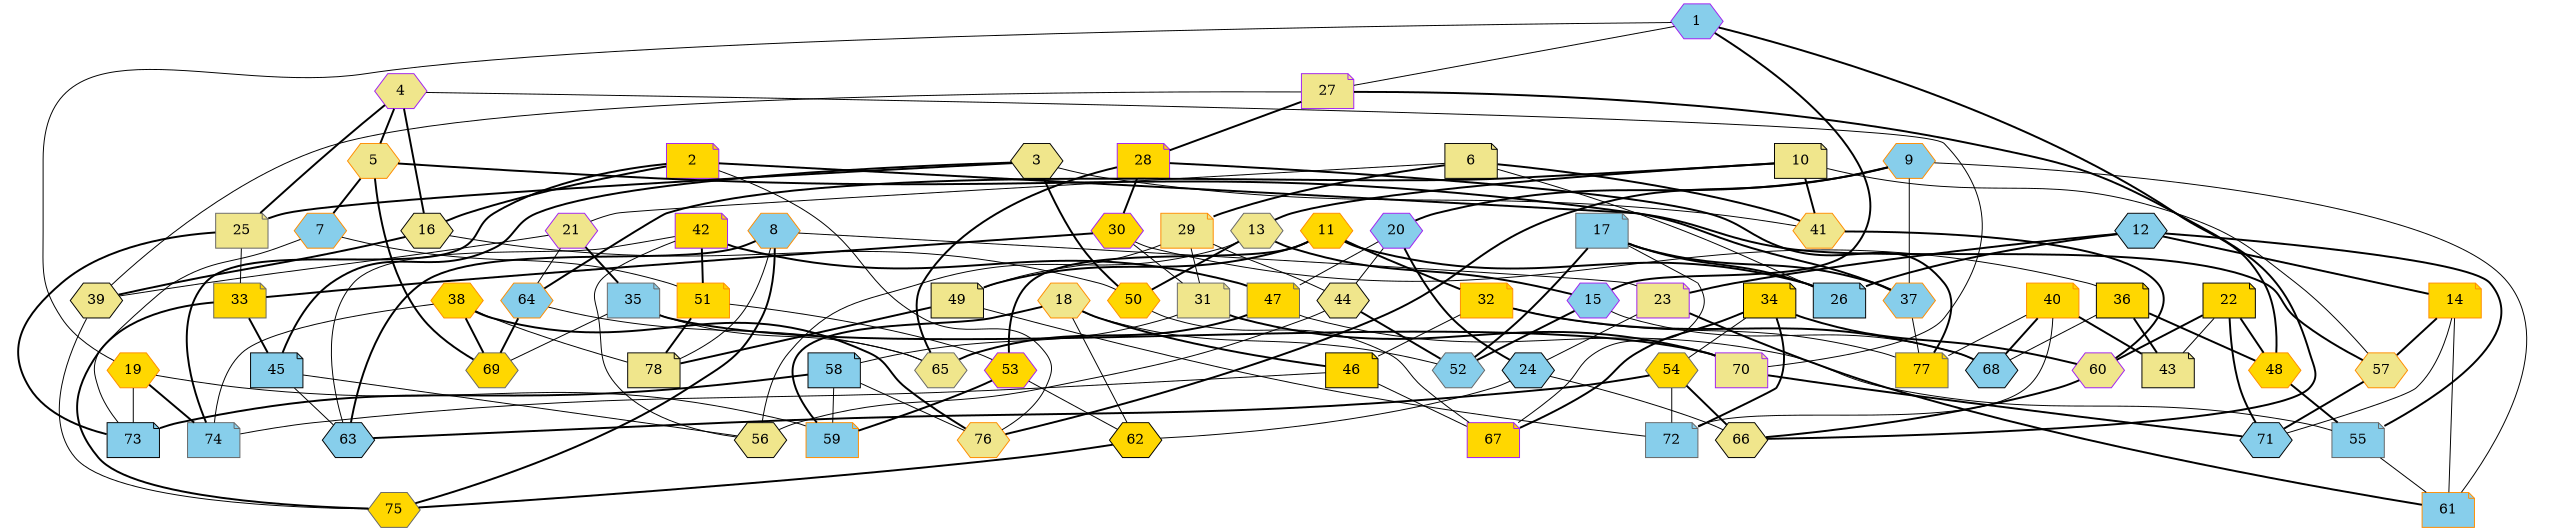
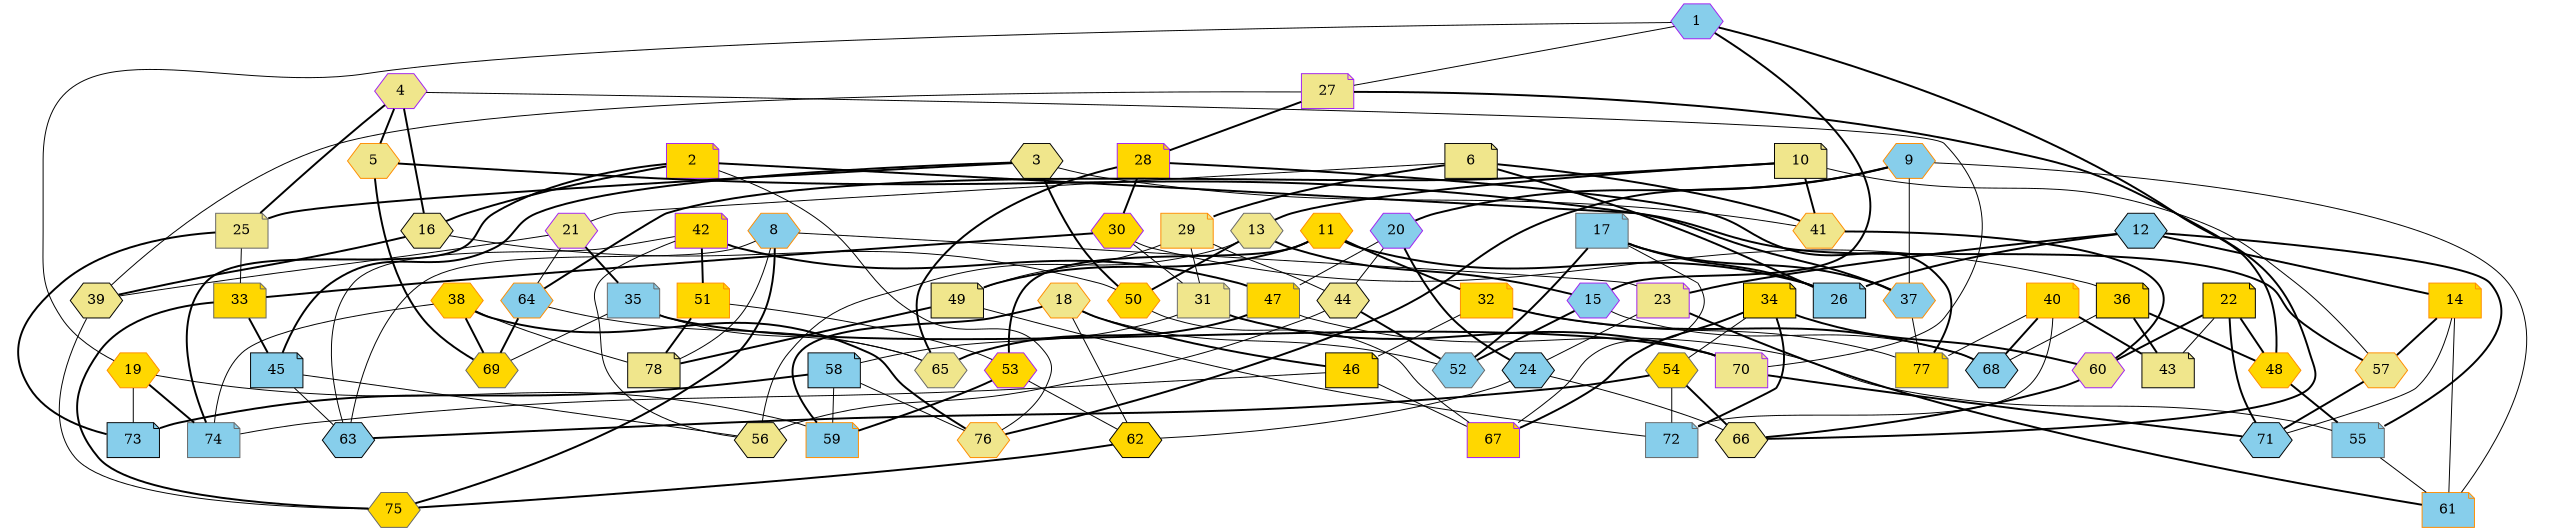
  graph {
    node [color=black fillcolor=khaki shape=hexagon style=filled]
    edge [style=bold]
    1 [color=purple fillcolor=skyblue]
    15 [color=purple fillcolor=skyblue]
    19 [color=darkorange fillcolor=gold]
    27 [color=purple shape=note]
    48 [color=darkorange fillcolor=gold]
    52 [color=gray40 fillcolor=skyblue]
    68 [fillcolor=skyblue]
    74 [color=gray40 fillcolor=skyblue shape=note]
    73 [fillcolor=skyblue shape=note]
    59 [color=darkorange fillcolor=skyblue shape=note]
    39
    66
    28 [color=purple fillcolor=gold shape=note]
    55 [color=gray40 fillcolor=skyblue shape=note]
    2 [color=purple fillcolor=gold shape=note]
    16
    37 [color=darkorange fillcolor=skyblue]
    76 [color=darkorange]
    50 [color=darkorange fillcolor=gold]
    77 [color=gray40 fillcolor=gold shape=note]
    25 [color=gray40 shape=note]
    3
    41 [color=darkorange]
    45 [fillcolor=skyblue shape=note]
    33 [color=gray40 fillcolor=gold shape=note]
    60 [color=purple]
    63 [fillcolor=skyblue]
    56
    67 [color=purple fillcolor=gold shape=note]
    4 [color=purple]
    5 [color=darkorange]
    70 [color=purple shape=note]
-   7 [color=darkorange fillcolor=skyblue]
    57 [color=darkorange]
    69 [color=gray40 fillcolor=gold]
    71 [fillcolor=skyblue]
    51 [color=darkorange fillcolor=gold shape=note]
    6 [shape=note]
    21 [color=purple]
    26 [fillcolor=skyblue shape=note]
    29 [color=darkorange shape=note]
    64 [color=darkorange fillcolor=skyblue]
    35 [color=gray40 fillcolor=skyblue shape=note]
    49 [shape=note]
    44
    31 [color=gray40 shape=note]
    43 [shape=note]
    78 [shape=note]
    53 [color=purple fillcolor=gold]
    8 [color=darkorange fillcolor=skyblue]
    23 [color=purple shape=note]
    75 [color=gray40 fillcolor=gold]
    61 [color=darkorange fillcolor=skyblue shape=note]
    24 [fillcolor=skyblue]
    9 [color=darkorange fillcolor=skyblue]
    20 [color=purple fillcolor=skyblue]
    47 [color=gray40 fillcolor=gold shape=note]
    10 [shape=note]
    13 [color=gray40]
    65 [color=gray40]
    11 [color=darkorange fillcolor=gold]
    32 [color=darkorange fillcolor=gold shape=note]
    46 [fillcolor=gold shape=note]
    72 [color=gray40 fillcolor=skyblue shape=note]
    62 [fillcolor=gold]
    12 [fillcolor=skyblue]
    14 [color=darkorange fillcolor=gold shape=note]
    17 [color=gray40 fillcolor=skyblue shape=note]
    18 [color=darkorange]
    22 [fillcolor=gold shape=note]
    30 [color=purple fillcolor=gold]
    36 [fillcolor=gold shape=note]
    58 [fillcolor=skyblue shape=note]
    34 [fillcolor=gold shape=note]
    54 [color=gray40 fillcolor=gold]
    38 [color=darkorange fillcolor=gold]
    40 [color=darkorange fillcolor=gold shape=note]
    42 [color=purple fillcolor=gold shape=note]
    1 -- 15
    1 -- 19 [style=solid]
    1 -- 27 [style=solid]
    1 -- 48
    15 -- 52
    15 -- 68 [style=solid]
    19 -- 74
    19 -- 73 [style=solid]
    19 -- 59 [style=solid]
    27 -- 39 [style=solid]
    27 -- 66
    27 -- 28
    48 -- 55
    39 -- 75 [style=solid]
    28 -- 77
    28 -- 65
    28 -- 30
    55 -- 61 [style=solid]
    2 -- 74
    2 -- 16
    2 -- 37
    2 -- 76 [style=solid]
    16 -- 39
    16 -- 50 [style=solid]
    37 -- 77 [style=solid]
    50 -- 67 [style=solid]
    25 -- 73
    25 -- 33 [style=solid]
    3 -- 50
    3 -- 25
    3 -- 41 [style=solid]
    3 -- 45
    41 -- 60
    45 -- 63 [style=solid]
    45 -- 56 [style=solid]
    33 -- 45
    33 -- 75
    60 -- 66
    4 -- 16
    4 -- 25
    4 -- 5
    4 -- 70 [style=solid]
-   5 -- 7
    5 -- 57
    5 -- 69
    70 -- 71
-   7 -- 73 [style=solid]
-   7 -- 51 [style=solid]
    57 -- 71
    51 -- 78
    51 -- 53 [style=solid]
    6 -- 41
    6 -- 21 [style=solid]
-   6 -- 26 [style=solid]
+   6 -- 26
    6 -- 29
    21 -- 39 [style=solid]
    21 -- 64 [style=solid]
    21 -- 35
    29 -- 49 [style=solid]
    29 -- 44 [style=solid]
    29 -- 31 [style=solid]
    64 -- 69
    64 -- 65 [style=solid]
    35 -- 70
    35 -- 69 [style=solid]
    35 -- 65 [style=solid]
    49 -- 78
    49 -- 72 [style=solid]
    44 -- 52
    44 -- 56 [style=solid]
    31 -- 70
    31 -- 58 [style=solid]
    53 -- 59
    53 -- 62 [style=solid]
-   8 -- 63
+   8 -- 63 [style=solid]
    8 -- 78 [style=solid]
    8 -- 23 [style=solid]
    8 -- 75
    23 -- 61
    23 -- 24 [style=solid]
    24 -- 66 [style=solid]
    24 -- 62 [style=solid]
    9 -- 37 [style=solid]
    9 -- 76
    9 -- 61 [style=solid]
    9 -- 20
    20 -- 44 [style=solid]
    20 -- 24
    20 -- 47 [style=solid]
    47 -- 55 [style=solid]
    47 -- 65
    10 -- 41
    10 -- 57 [style=solid]
    10 -- 64
    10 -- 13
    13 -- 15
    13 -- 50
    13 -- 56 [style=solid]
    11 -- 26
    11 -- 49
    11 -- 53
    11 -- 32
    32 -- 68
    32 -- 77 [style=solid]
    32 -- 46 [style=solid]
    46 -- 74 [style=solid]
    46 -- 67 [style=solid]
    62 -- 75
    12 -- 55
    12 -- 26
    12 -- 23
    12 -- 14
    14 -- 57
    14 -- 71 [style=solid]
    14 -- 61 [style=solid]
    17 -- 52
    17 -- 37
    17 -- 67 [style=solid]
    17 -- 26
    18 -- 52 [style=solid]
    18 -- 59
    18 -- 46
    18 -- 62 [style=solid]
    22 -- 48
    22 -- 60
    22 -- 71
    22 -- 43 [style=solid]
    30 -- 33
    30 -- 31 [style=solid]
    30 -- 36 [style=solid]
    36 -- 48
    36 -- 68 [style=solid]
    36 -- 43
    58 -- 73
    58 -- 59 [style=solid]
    58 -- 76 [style=solid]
    34 -- 60
    34 -- 67
    34 -- 72
    34 -- 54 [style=solid]
    54 -- 66
    54 -- 63
    54 -- 72 [style=solid]
    38 -- 74 [style=solid]
    38 -- 76
    38 -- 69
    38 -- 78 [style=solid]
    40 -- 68
    40 -- 77 [style=solid]
    40 -- 43
    40 -- 72 [style=solid]
    42 -- 63 [style=solid]
    42 -- 56 [style=solid]
    42 -- 51
    42 -- 47
  }
